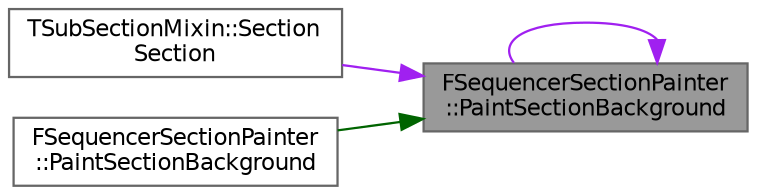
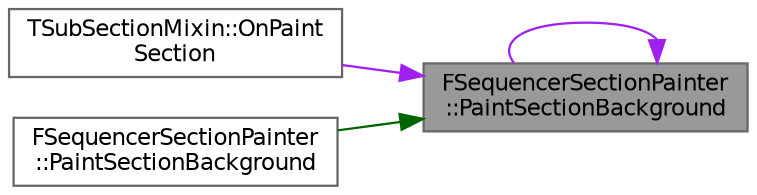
  digraph {
    rankdir=RL
    node [color=grey40 fillcolor=white fontname=Helvetica fontsize=10 shape=box style=filled]
    edge [color=purple dir=back fontname=Helvetica fontsize=10 labelfontname=Helvetica labelfontsize=10 style=solid]
    n1 [color=gray40 fillcolor=grey60 fontcolor=black height=0.2 label="FSequencerSectionPainter\l::PaintSectionBackground" width=0.4]
-   n2 [height=0.2 label="TSubSectionMixin::Section\lSection" width=0.4]
+   n2 [height=0.2 label="TSubSectionMixin::OnPaint\lSection" width=0.4]
    n3 [height=0.2 label="FSequencerSectionPainter\l::PaintSectionBackground" width=0.4]
    n1 -> n1
    n1 -> n2
    n1 -> n3 [color=darkgreen]
  }
